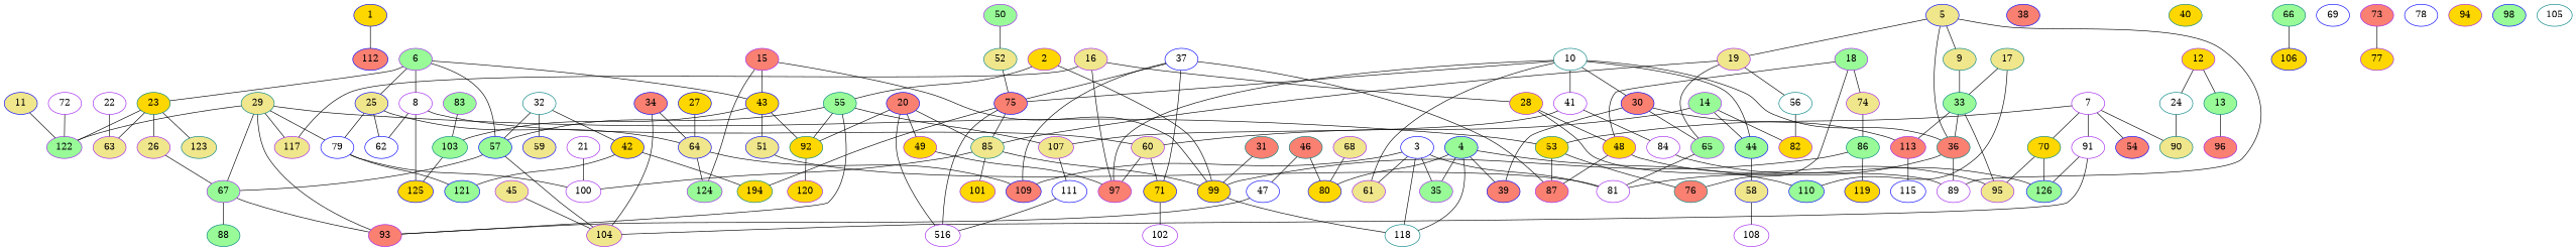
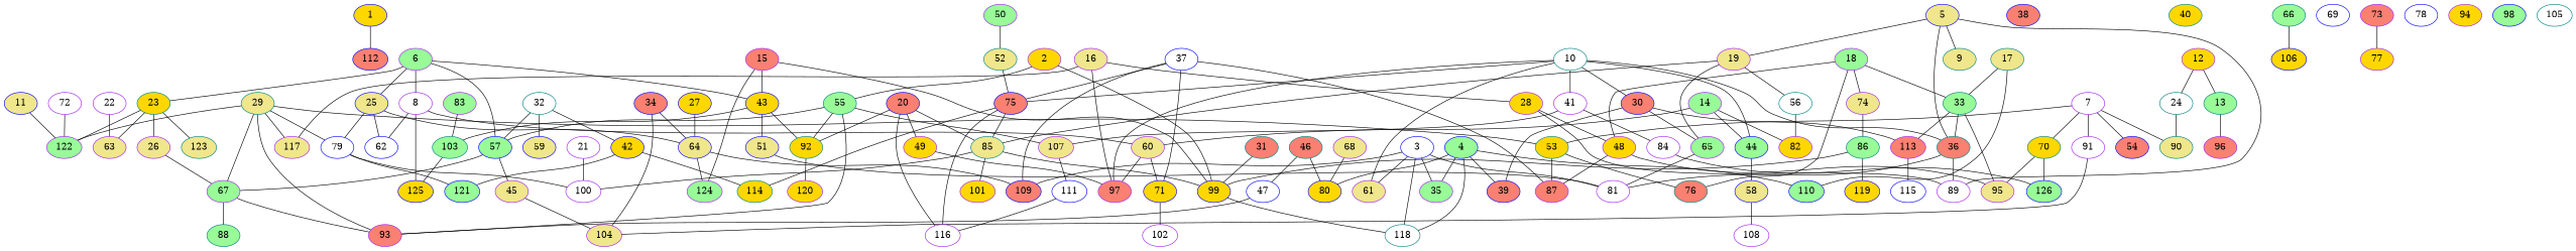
  graph {
    node [color=purple fillcolor=white style=filled]
    1 [color=blue fillcolor=gold]
    112 [color=blue fillcolor=salmon]
    2 [fillcolor=gold]
    55 [color=teal fillcolor=palegreen]
    99 [color=blue fillcolor=gold]
    57 [color=blue fillcolor=palegreen]
    92 [color=teal fillcolor=gold]
    93 [fillcolor=salmon]
    107 [fillcolor=khaki]
    118 [color=teal]
    3 [color=blue]
    35 [fillcolor=palegreen]
    61 [fillcolor=khaki]
    81
    109 [color=blue fillcolor=salmon]
    4 [color=blue fillcolor=palegreen]
    39 [color=blue fillcolor=salmon]
    80 [color=blue fillcolor=gold]
    110 [color=blue fillcolor=palegreen]
    5 [color=blue fillcolor=khaki]
    9 [color=teal fillcolor=khaki]
    19 [fillcolor=khaki]
    36 [color=teal fillcolor=salmon]
    89
    33 [color=teal fillcolor=palegreen]
    56 [color=teal]
    65 [fillcolor=palegreen]
    85 [color=teal fillcolor=khaki]
    6 [fillcolor=palegreen]
    8
    23 [color=teal fillcolor=gold]
    25 [color=blue fillcolor=khaki]
    43 [color=blue fillcolor=gold]
    60 [fillcolor=khaki]
    62 [color=blue]
    125 [color=blue fillcolor=gold]
    122 [fillcolor=palegreen]
    63 [fillcolor=khaki]
    26 [fillcolor=khaki]
    123 [color=teal fillcolor=khaki]
    64 [color=blue fillcolor=khaki]
    79 [color=blue]
    51 [color=blue fillcolor=khaki]
    103 [color=teal fillcolor=palegreen]
    67 [fillcolor=palegreen]
    104 [fillcolor=khaki]
    53 [color=teal fillcolor=gold]
    7
    54 [color=blue fillcolor=salmon]
    70 [color=teal fillcolor=gold]
    90 [color=teal fillcolor=khaki]
    91
    76 [color=teal fillcolor=salmon]
    87 [fillcolor=salmon]
    95 [fillcolor=khaki]
    126 [color=blue fillcolor=palegreen]
    97 [fillcolor=salmon]
    71 [color=blue fillcolor=gold]
    113 [fillcolor=salmon]
    10 [color=teal]
    30 [color=blue fillcolor=salmon]
    41
    44 [color=blue fillcolor=palegreen]
    75 [color=blue fillcolor=salmon]
    84
    58 [color=blue fillcolor=khaki]
-   116 [label=516]
-   114 [color=teal fillcolor=gold label=194]
+   116
+   114 [color=teal fillcolor=gold]
    11 [color=blue fillcolor=khaki]
    12 [fillcolor=gold]
    13 [color=teal fillcolor=palegreen]
    24 [color=teal]
    96 [fillcolor=salmon]
    14 [fillcolor=palegreen]
    82 [fillcolor=gold]
    15 [fillcolor=salmon]
    124 [fillcolor=palegreen]
    16 [fillcolor=khaki]
    28 [fillcolor=gold]
    117 [fillcolor=khaki]
    48 [fillcolor=gold]
    17 [color=teal fillcolor=khaki]
    18 [fillcolor=palegreen]
    74 [fillcolor=khaki]
    86 [color=teal fillcolor=palegreen]
    100
    101 [fillcolor=gold]
    20 [color=blue fillcolor=salmon]
    49 [fillcolor=gold]
    120 [fillcolor=gold]
    21
    22
    121 [color=blue fillcolor=palegreen]
    88 [color=teal fillcolor=palegreen]
    27 [color=blue fillcolor=gold]
    29 [color=teal fillcolor=khaki]
    115 [color=blue]
    31 [color=teal fillcolor=salmon]
    32 [color=teal]
    42 [color=blue fillcolor=gold]
    59 [color=blue fillcolor=khaki]
    34 [color=blue fillcolor=salmon]
    37 [color=blue]
    102
    38 [color=blue fillcolor=salmon]
    40 [color=teal fillcolor=gold]
    111 [color=blue]
    108
    45 [fillcolor=khaki]
    46 [color=teal fillcolor=salmon]
    47 [color=blue]
    50 [fillcolor=palegreen]
    52 [color=teal fillcolor=khaki]
    66 [color=teal fillcolor=palegreen]
    106 [color=blue fillcolor=gold]
    68 [fillcolor=khaki]
    69 [color=blue]
    72
    73 [fillcolor=salmon]
    77 [fillcolor=gold]
    119 [color=blue fillcolor=gold]
    78 [color=blue]
    83 [fillcolor=palegreen]
    94 [fillcolor=gold]
    98 [color=blue fillcolor=palegreen]
    105 [color=teal]
    1 -- 112
    2 -- 55
    2 -- 99
    55 -- 57
    55 -- 92
    55 -- 93
    55 -- 107
    99 -- 118
    57 -- 67
-   57 -- 104
+   57 -- 45
    92 -- 120
    107 -- 111
    3 -- 118
    3 -- 35
    3 -- 61
    3 -- 81
    3 -- 109
    4 -- 118
    4 -- 35
    4 -- 39
    4 -- 80
    4 -- 110
    5 -- 9
    5 -- 19
    5 -- 36
    5 -- 89
-   9 -- 33
+   18 -- 33
    19 -- 56
    19 -- 65
    19 -- 85
    36 -- 81
    36 -- 89
    33 -- 36
    33 -- 95
    33 -- 113
    56 -- 82
    65 -- 81
    85 -- 99
    85 -- 100
    85 -- 101
    6 -- 57
    6 -- 8
    6 -- 23
    6 -- 25
    6 -- 43
    8 -- 60
    8 -- 62
    8 -- 125
    23 -- 122
    23 -- 63
    23 -- 26
    23 -- 123
    25 -- 62
    25 -- 64
    25 -- 79
    43 -- 92
    43 -- 51
    43 -- 103
    60 -- 97
    60 -- 71
    26 -- 67
    64 -- 109
    64 -- 124
    79 -- 100
    79 -- 121
    51 -- 81
    103 -- 125
    67 -- 93
    67 -- 88
    53 -- 76
    53 -- 87
    7 -- 53
    7 -- 54
    7 -- 70
    7 -- 90
    7 -- 91
    70 -- 95
    70 -- 126
    91 -- 104
-   91 -- 126
    71 -- 102
    113 -- 115
    10 -- 61
    10 -- 36
    10 -- 97
    10 -- 30
    10 -- 41
    10 -- 44
    10 -- 75
    30 -- 39
    30 -- 65
    30 -- 113
    41 -- 107
    41 -- 84
    44 -- 58
    75 -- 85
    75 -- 116
    75 -- 114
    84 -- 126
    58 -- 108
    11 -- 122
    12 -- 13
    12 -- 24
    13 -- 96
    24 -- 90
    14 -- 60
    14 -- 44
    14 -- 82
    15 -- 99
    15 -- 43
    15 -- 124
    16 -- 97
    16 -- 28
    16 -- 117
    28 -- 89
    28 -- 48
    48 -- 87
    48 -- 95
    17 -- 110
    17 -- 33
    18 -- 76
    18 -- 48
    18 -- 74
    74 -- 86
    86 -- 99
    86 -- 119
    20 -- 92
    20 -- 85
    20 -- 116
    20 -- 49
    49 -- 97
    21 -- 100
    22 -- 63
    27 -- 64
    29 -- 93
    29 -- 122
    29 -- 79
    29 -- 67
    29 -- 53
    29 -- 117
    31 -- 99
    32 -- 57
    32 -- 42
    32 -- 59
    42 -- 114
    42 -- 121
    34 -- 64
    34 -- 104
    37 -- 109
    37 -- 87
    37 -- 71
    37 -- 75
    111 -- 116
    45 -- 104
    46 -- 80
    46 -- 47
    47 -- 93
    50 -- 52
    52 -- 75
    66 -- 106
    68 -- 80
    72 -- 122
    73 -- 77
    83 -- 103
  }
